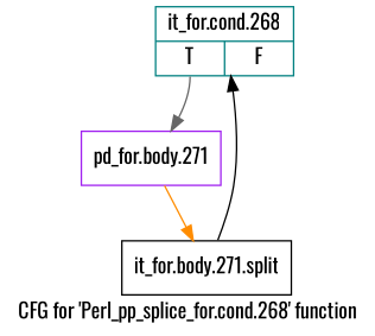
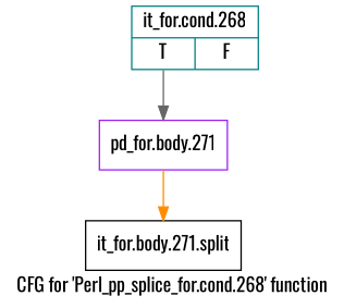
  digraph {
    fontname=Oswald
    label="CFG for 'Perl_pp_splice_for.cond.268' function"
    node [fontname=Oswald shape=record]
    edge [fontname=Oswald]
    n1 [color=teal label="{it_for.cond.268|{<s0>T|<s1>F}}"]
    n2 [color=purple label="{pd_for.body.271}"]
    n3 [color=black label="{it_for.body.271.split}"]
    n1 -> n2 [color=gray40 tailport=s0]
    n2 -> n3 [color=darkorange]
-   n3 -> n1 [color=black]
  }
